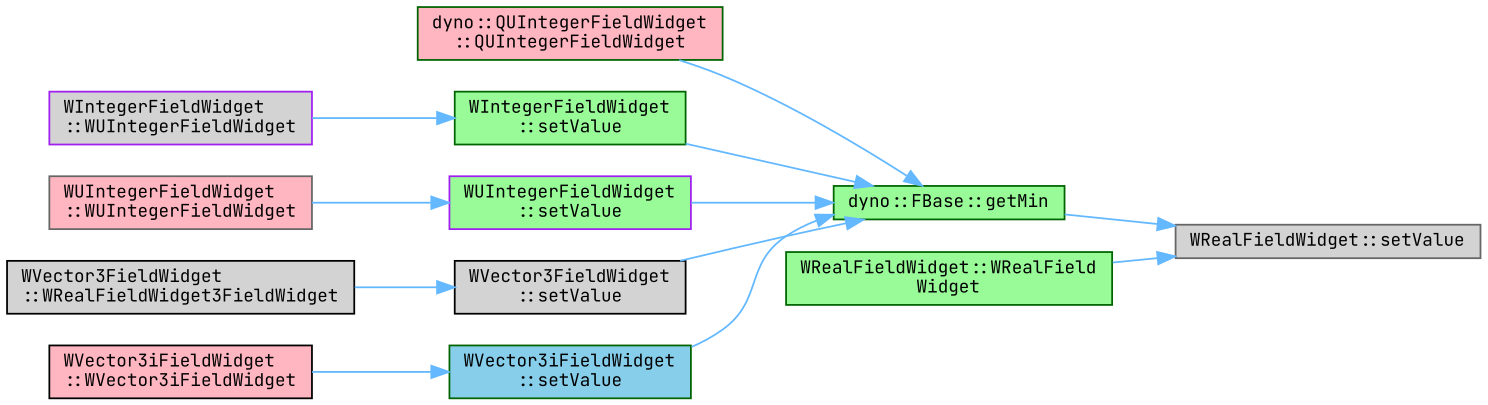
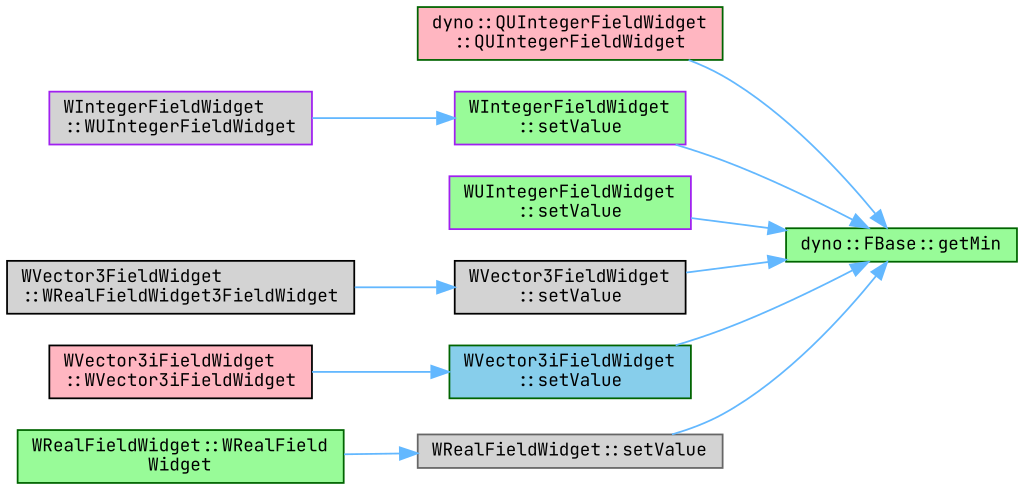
  digraph {
    fontname="JetBrains Mono"
    rankdir=RL
    node [color=darkgreen fillcolor=palegreen fontname="JetBrains Mono" fontsize=10 shape=box style=filled]
    edge [color=steelblue1 dir=back fontname="JetBrains Mono" fontsize=10 labelfontname=Helvetica labelfontsize=10 style=solid]
    n1 [fontcolor=black height=0.2 label="dyno::FBase::getMin" width=0.4]
    n2 [fillcolor=lightpink height=0.2 label="dyno::QUIntegerFieldWidget\l::QUIntegerFieldWidget" width=0.4]
-   n3 [height=0.2 label="WIntegerFieldWidget\l::setValue" width=0.4]
+   n3 [color=purple height=0.2 label="WIntegerFieldWidget\l::setValue" width=0.4]
    n4 [color=purple height=0.2 label="WUIntegerFieldWidget\l::setValue" width=0.4]
    n5 [color=black fillcolor=lightgrey height=0.2 label="WVector3FieldWidget\l::setValue" width=0.4]
    n6 [fillcolor=skyblue height=0.2 label="WVector3iFieldWidget\l::setValue" width=0.4]
    n7 [color=gray40 fillcolor=lightgrey height=0.2 label="WRealFieldWidget::setValue" width=0.4]
    n8 [color=purple fillcolor=lightgrey height=0.2 label="WIntegerFieldWidget\l::WUIntegerFieldWidget" width=0.4]
-   n9 [color=gray40 fillcolor=lightpink height=0.2 label="WUIntegerFieldWidget\l::WUIntegerFieldWidget" width=0.4]
    n10 [color=black fillcolor=lightgrey height=0.2 label="WVector3FieldWidget\l::WRealFieldWidget3FieldWidget" width=0.4]
    n11 [color=black fillcolor=lightpink height=0.2 label="WVector3iFieldWidget\l::WVector3iFieldWidget" width=0.4]
    n12 [height=0.2 label="WRealFieldWidget::WRealField\lWidget" width=0.4]
    n1 -> n2
    n1 -> n3
    n1 -> n4
    n1 -> n5
    n1 -> n6
-   n7 -> n1
+   n1 -> n7
    n3 -> n8
-   n4 -> n9
    n5 -> n10
    n6 -> n11
    n7 -> n12
  }
